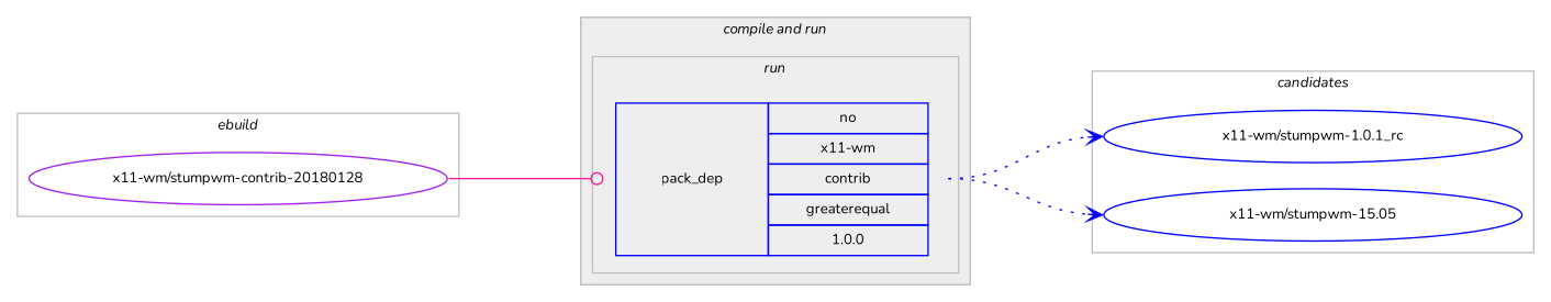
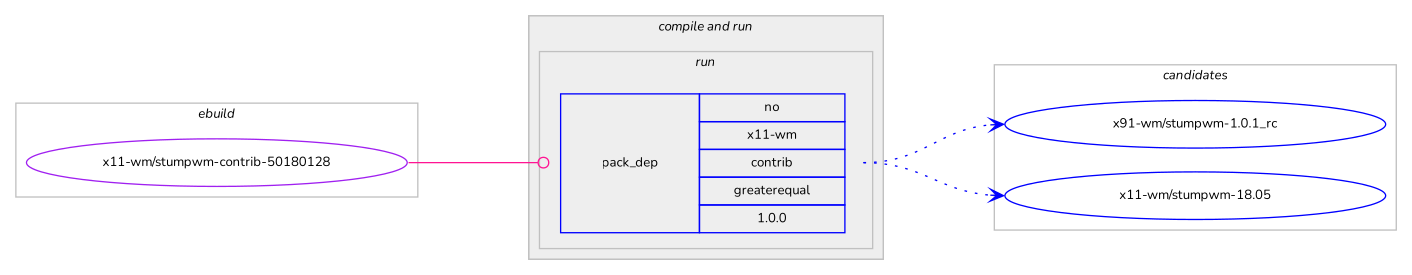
  digraph {
    compound=true
    concentrate=true
    fontname=Nunito
    fontsize=10
    newrank=true
    rankdir=LR
    ranksep=1.5
    node [color=blue fontname=Nunito fontsize=10]
    edge [arrowhead=vee color=blue fontname=Nunito headport=w style=dotted tailport=e weight=100]
-   n1 [color=purple label="x11-wm/stumpwm-contrib-20180128" width=4]
+   n1 [color=purple label="x11-wm/stumpwm-contrib-50180128" width=4]
    n2 [label=<<TABLE BORDER="0" CELLBORDER="1" CELLSPACING="0" CELLPADDING="4" WIDTH="220"><TR><TD ROWSPAN="6" CELLPADDING="30">pack_dep</TD></TR><TR><TD WIDTH="110">no</TD></TR><TR><TD>x11-wm</TD></TR><TR><TD>contrib</TD></TR><TR><TD>greaterequal</TD></TR><TR><TD>1.0.0</TD></TR></TABLE>> shape=none]
-   n3 [label="x11-wm/stumpwm-1.0.1_rc" width=4]
-   n4 [label="x11-wm/stumpwm-15.05" width=4]
+   n3 [label="x91-wm/stumpwm-1.0.1_rc" width=4]
+   n4 [label="x11-wm/stumpwm-18.05" width=4]
    subgraph cluster_1 {
      color=gray
      label=<<i>ebuild</i>>
      rank=same
      n1
    }
    subgraph cluster_2 {
      color=gray
      label=<<i>dependencies</i>>
      subgraph cluster_3 {
        color=gray
        fillcolor="#eeeeee"
        label=<<i>compile</i>>
        style=filled
      }
      subgraph cluster_4 {
        color=gray
        fillcolor="#eeeeee"
        label=<<i>compile and run</i>>
        style=filled
      }
      subgraph cluster_5 {
        color=gray
        fillcolor="#eeeeee"
        label=<<i>run</i>>
        style=filled
        subgraph sub_6 {
          color=gray
          fillcolor="#eeeeee"
          label=<<i>run</i>>
          style=filled
          n2
        }
      }
    }
    subgraph cluster_7 {
      color=gray
      label=<<i>candidates</i>>
      rank=same
      subgraph sub_8 {
        color=black
        label=<<i>candidates</i>>
        nodesep=1
        rank=same
        n3
        n4
      }
    }
    n1 -> n2 [arrowhead=odot color=deeppink style=solid weight=20]
    n2 -> n3
    n2 -> n4
  }
